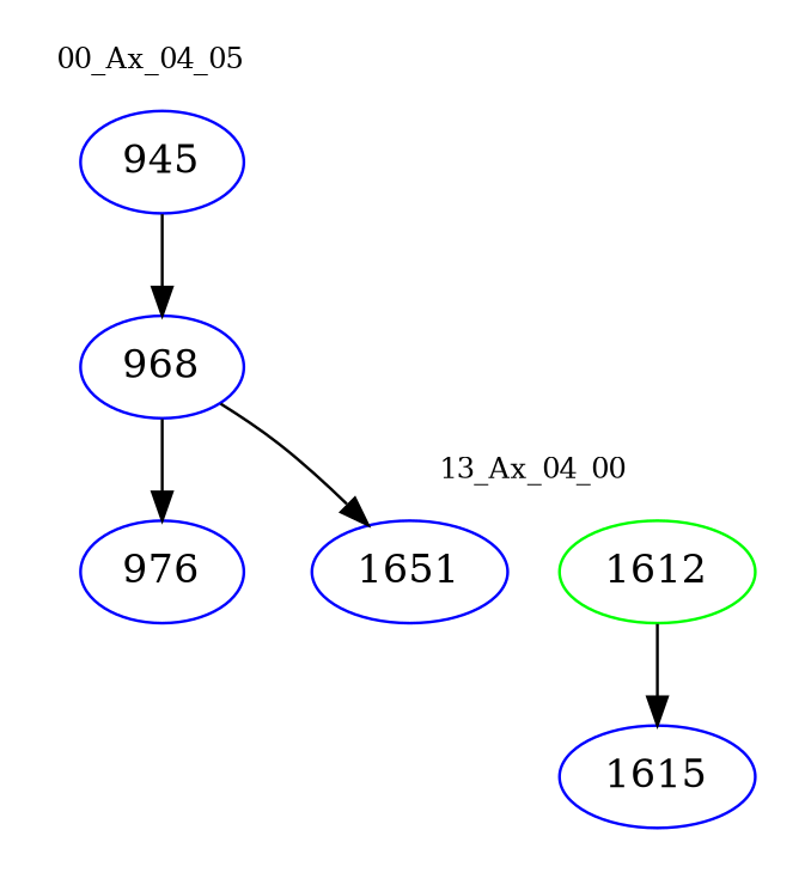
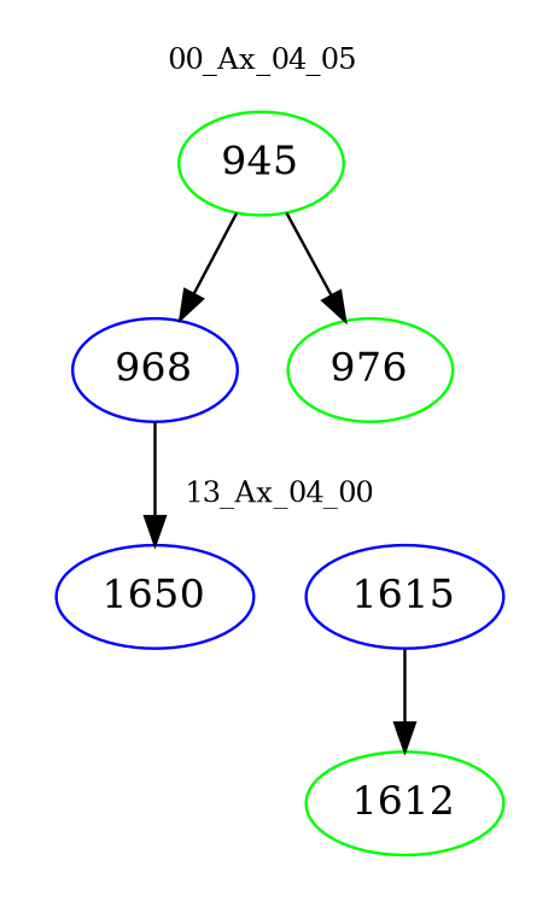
  digraph {
    node [color=blue]
    edge [color=black]
    n1 [color=green label=1612]
    n2 [label=1615]
-   n3 [label=1651]
-   n4 [label=945]
+   n3 [label=1650]
+   n4 [color=green label=945]
    n5 [label=968]
-   n6 [label=976]
+   n6 [color=green label=976]
    subgraph cluster_1 {
      color=white
      fontsize=10
      label="13_Ax_04_00"
      n1
      n2
      n3
    }
    subgraph cluster_2 {
      color=white
      fontsize=10
      label="00_Ax_04_05"
      n4
      n5
      n6
    }
-   n1 -> n2
+   n2 -> n1
    n4 -> n5
    n5 -> n3
-   n5 -> n6
+   n4 -> n6
  }
